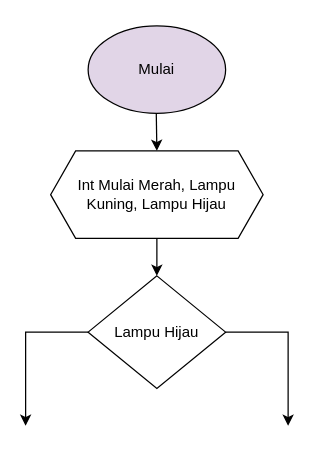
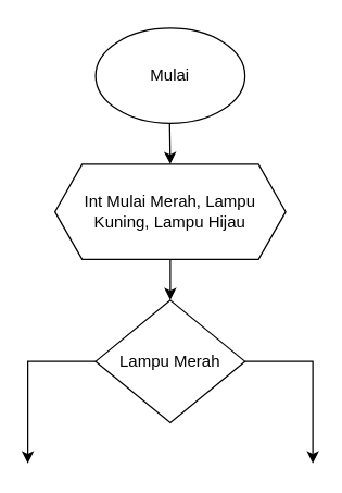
  <mxCell id="0" />
  <mxCell id="1" parent="0" />
- <mxCell id="2" value="Mulai" style="ellipse;whiteSpace=wrap;html=1;fillColor=#e1d5e7;" vertex="1" parent="1"><mxGeometry x="70" width="110" height="70" as="geometry" y="20" /></mxCell>
+ <mxCell id="2" value="Mulai" style="ellipse;whiteSpace=wrap;html=1;" vertex="1" parent="1"><mxGeometry x="70" width="110" height="70" as="geometry" y="20" /></mxCell>
  <mxCell id="3" value="" style="endArrow=classic;html=1;rounded=0;exitX=0.773;exitY=0.133;exitDx=0;exitDy=0;exitPerimeter=0;" edge="1" parent="1"><mxGeometry width="50" height="50" relative="1" as="geometry"><mxPoint x="124.53" y="90" as="sourcePoint" /><mxPoint x="125" y="120" as="targetPoint" /></mxGeometry></mxCell>
  <mxCell id="4" style="edgeStyle=orthogonalEdgeStyle;rounded=0;orthogonalLoop=1;jettySize=auto;html=1;" edge="1" parent="1" source="5"><mxGeometry relative="1" as="geometry"><mxPoint x="125" y="220" as="targetPoint" /></mxGeometry></mxCell>
  <mxCell id="5" value="Int Mulai Merah, Lampu Kuning, Lampu Hijau" style="shape=hexagon;perimeter=hexagonPerimeter2;whiteSpace=wrap;html=1;fixedSize=1;" vertex="1" parent="1"><mxGeometry x="40" y="120" width="170" height="70" as="geometry" /></mxCell>
  <mxCell id="6" style="edgeStyle=orthogonalEdgeStyle;rounded=0;orthogonalLoop=1;jettySize=auto;html=1;" edge="1" parent="1" source="7"><mxGeometry relative="1" as="geometry"><mxPoint x="20" y="340" as="targetPoint" /><Array as="points"><mxPoint x="20" y="265" /></Array></mxGeometry></mxCell>
- <mxCell id="7" value="Lampu Hijau" style="rhombus;whiteSpace=wrap;html=1;" vertex="1" parent="1"><mxGeometry x="70" y="220" width="110" height="90" as="geometry" /></mxCell>
+ <mxCell id="7" value="Lampu Merah" style="rhombus;whiteSpace=wrap;html=1;" vertex="1" parent="1"><mxGeometry x="70" y="220" width="110" height="90" as="geometry" /></mxCell>
  <mxCell id="8" style="edgeStyle=orthogonalEdgeStyle;rounded=0;orthogonalLoop=1;jettySize=auto;html=1;exitX=1;exitY=0.5;exitDx=0;exitDy=0;" edge="1" parent="1" source="7"><mxGeometry relative="1" as="geometry"><mxPoint x="230" y="340" as="targetPoint" /><mxPoint x="230" y="260" as="sourcePoint" /><Array as="points"><mxPoint x="230" y="265" /><mxPoint x="230" y="340" /></Array></mxGeometry></mxCell>
